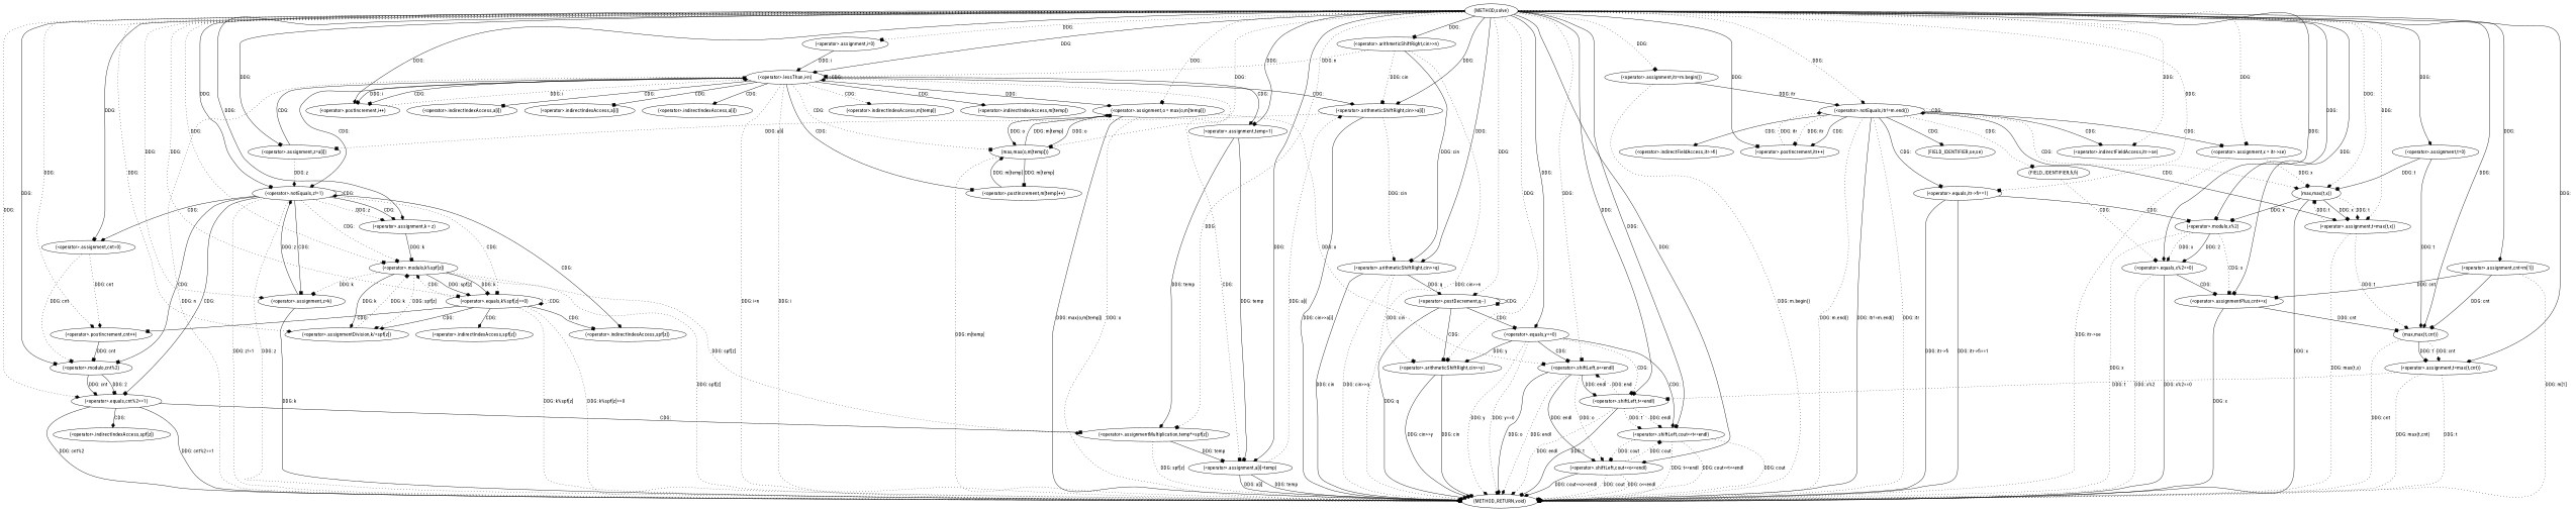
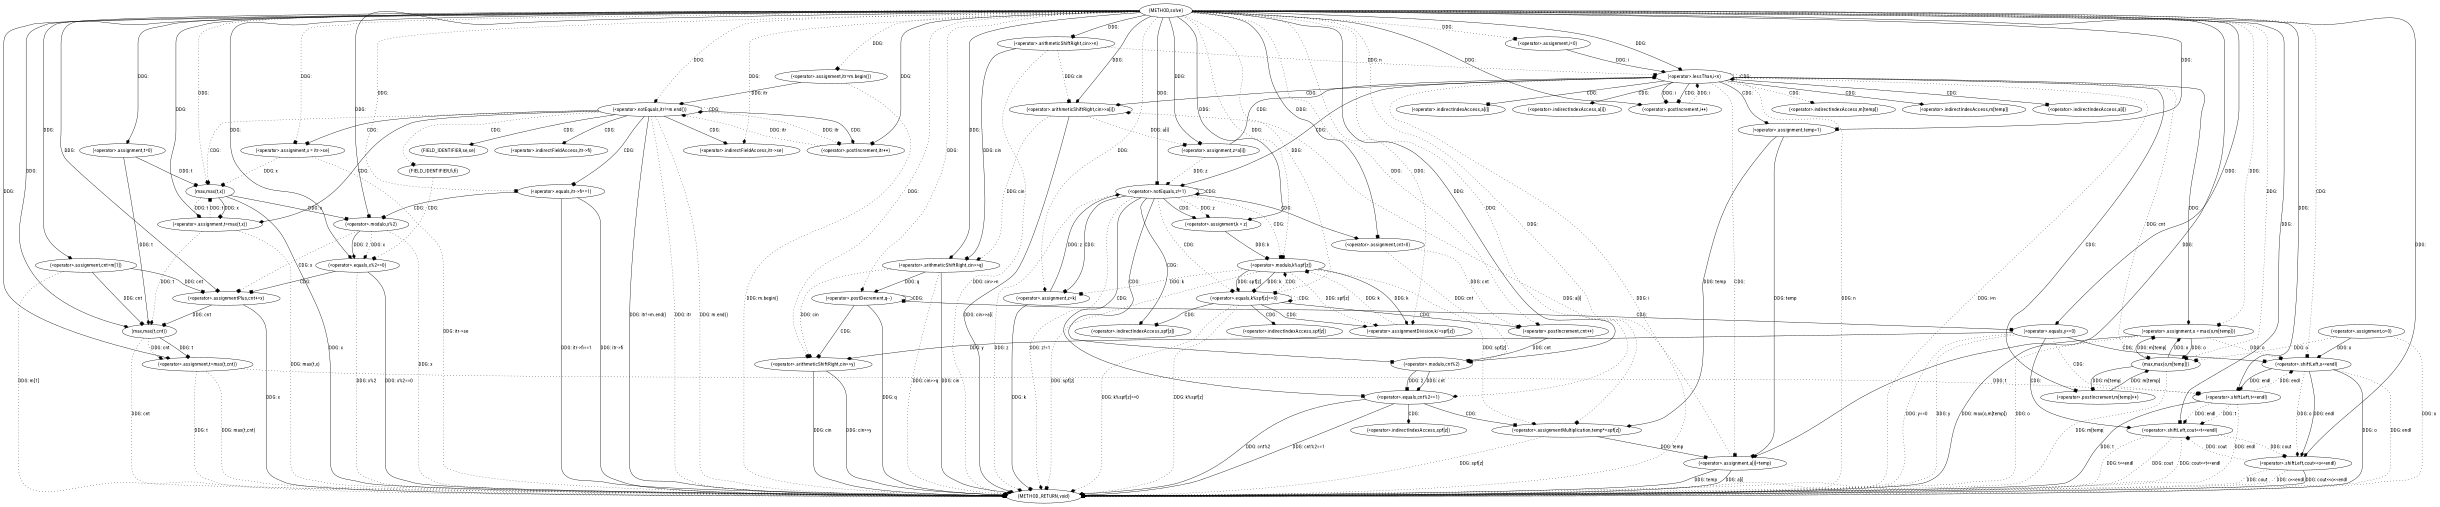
  digraph {
    fontname="Roboto Condensed"
    node [fontname="Roboto Condensed"]
    edge [arrowhead=diamond fontname="Roboto Condensed" style=solid]
    n1 [label="(METHOD,solve)"]
    n2 [label="(<operator>.arithmeticShiftRight,cin>>n)"]
    n3 [label="(<operator>.assignment,t=0)"]
    n4 [label="(<operator>.assignment,cnt=m[1])"]
    n5 [label="(<operator>.assignment,t=max(t,cnt))"]
    n6 [label="(<operator>.arithmeticShiftRight,cin>>q)"]
    n7 [label="(<operator>.assignment,i=0)"]
    n8 [label="(<operator>.lessThan,i<n)"]
    n9 [label="(<operator>.postIncrement,i++)"]
    n10 [label="(<operator>.assignment,itr=m.begin())"]
    n11 [label="(<operator>.notEquals,itr!=m.end())"]
    n12 [label="(<operator>.postIncrement,itr++)"]
    n13 [label="(<operator>.postDecrement,q--)"]
    n14 [label="(<operator>.arithmeticShiftRight,cin>>a[i])"]
    n15 [label="(<operator>.assignment,temp=1)"]
    n16 [label="(<operator>.assignment,z=a[i])"]
    n17 [label="(<operator>.assignment,a[i]=temp)"]
    n18 [label="(<operator>.assignment,o = max(o,m[temp]))"]
    n19 [label="(<operator>.assignment,x = itr->se)"]
    n20 [label="(<operator>.assignment,t=max(t,x))"]
    n21 [label="(max,max(t,cnt))"]
    n22 [label="(<operator>.arithmeticShiftRight,cin>>y)"]
    n23 [label="(<operator>.notEquals,z!=1)"]
    n24 [label="(<operator>.equals,itr->fi==1)"]
    n25 [label="(<operator>.equals,x%2==0)"]
    n26 [label="(<operator>.equals,y==0)"]
    n27 [label="(<operator>.assignment,k = z)"]
    n28 [label="(<operator>.assignment,cnt=0)"]
    n29 [label="(<operator>.assignment,z=k)"]
    n30 [label="(max,max(o,m[temp]))"]
    n31 [label="(max,max(t,x))"]
    n32 [label="(<operator>.assignmentPlus,cnt+=x)"]
    n33 [label="(<operator>.shiftLeft,cout<<o<<endl)"]
    n34 [label="(<operator>.equals,k%spf[z]==0)"]
    n35 [label="(<operator>.equals,cnt%2==1)"]
    n36 [label="(<operator>.modulo,x%2)"]
    n37 [label="(<operator>.shiftLeft,cout<<t<<endl)"]
    n38 [label="(<operator>.postIncrement,cnt++)"]
    n39 [label="(<operator>.assignmentDivision,k/=spf[z])"]
    n40 [label="(<operator>.assignmentMultiplication,temp*=spf[z])"]
    n41 [label="(<operator>.shiftLeft,o<<endl)"]
    n42 [label="(<operator>.modulo,k%spf[z])"]
    n43 [label="(<operator>.modulo,cnt%2)"]
    n44 [label="(<operator>.shiftLeft,t<<endl)"]
    n45 [label="(<operator>.indirectFieldAccess,itr->se)"]
    n46 [label="(METHOD_RETURN,void)"]
+   n47 [label="(<operator>.assignment,o=0)"]
    n48 [label="(<operator>.postIncrement,m[temp]++)"]
    n49 [label="(<operator>.indirectIndexAccess,a[i])"]
    n50 [label="(<operator>.indirectIndexAccess,a[i])"]
    n51 [label="(<operator>.indirectIndexAccess,a[i])"]
    n52 [label="(<operator>.indirectIndexAccess,m[temp])"]
    n53 [label="(<operator>.indirectIndexAccess,m[temp])"]
    n54 [label="(FIELD_IDENTIFIER,se,se)"]
    n55 [label="(<operator>.indirectFieldAccess,itr->fi)"]
    n56 [label="(FIELD_IDENTIFIER,fi,fi)"]
    n57 [label="(<operator>.indirectIndexAccess,spf[z])"]
    n58 [label="(<operator>.indirectIndexAccess,spf[z])"]
    n59 [label="(<operator>.indirectIndexAccess,spf[z])"]
    n1 -> n2 [arrowhead=box label="DDG: "]
    n1 -> n3 [label="DDG: "]
    n1 -> n4 [label="DDG: "]
    n1 -> n5 [label="DDG: "]
    n1 -> n6 [label="DDG: "]
    n1 -> n7 [arrowhead=box label="DDG: " style=dotted]
    n1 -> n8 [label="DDG: "]
    n1 -> n9 [label="DDG: "]
    n1 -> n10 [arrowhead=box label="DDG: " style=dotted]
    n1 -> n11 [label="DDG: " style=dotted]
    n1 -> n12 [arrowhead=box label="DDG: "]
    n1 -> n13 [label="DDG: " style=dotted]
    n1 -> n14 [label="DDG: "]
    n1 -> n15 [arrowhead=box label="DDG: "]
    n1 -> n16 [arrowhead=box label="DDG: "]
    n1 -> n17 [label="DDG: "]
    n1 -> n18 [arrowhead=box label="DDG: " style=dotted]
    n1 -> n19 [arrowhead=box label="DDG: " style=dotted]
-   n1 -> n20 [label="DDG: " style=dotted]
+   n1 -> n20 [label="DDG: "]
    n1 -> n21 [label="DDG: "]
    n1 -> n22 [arrowhead=box label="DDG: " style=dotted]
    n1 -> n23 [arrowhead=box label="DDG: "]
    n1 -> n24 [arrowhead=box label="DDG: " style=dotted]
    n1 -> n25 [label="DDG: "]
    n1 -> n26 [label="DDG: "]
    n1 -> n27 [label="DDG: "]
    n1 -> n28 [arrowhead=box label="DDG: "]
    n1 -> n29 [label="DDG: " style=dotted]
    n1 -> n30 [arrowhead=box label="DDG: " style=dotted]
    n1 -> n31 [label="DDG: " style=dotted]
    n1 -> n32 [arrowhead=box label="DDG: "]
    n1 -> n33 [label="DDG: "]
    n1 -> n34 [arrowhead=box label="DDG: " style=dotted]
    n1 -> n35 [label="DDG: " style=dotted]
    n1 -> n36 [arrowhead=box label="DDG: "]
    n1 -> n37 [arrowhead=box label="DDG: "]
    n1 -> n38 [label="DDG: " style=dotted]
    n1 -> n39 [label="DDG: " style=dotted]
    n1 -> n40 [arrowhead=box label="DDG: " style=dotted]
-   n1 -> n41 [arrowhead=box label="DDG: " style=dotted]
+   n1 -> n41 [arrowhead=box label="CDG: " style=dotted]
    n1 -> n42 [arrowhead=box label="DDG: " style=dotted]
    n1 -> n43 [arrowhead=box label="DDG: "]
    n1 -> n44 [arrowhead=box label="DDG: "]
    n1 -> n45 [label="DDG: " style=dotted]
    n2 -> n6 [arrowhead=box label="DDG: cin"]
    n2 -> n8 [arrowhead=box label="DDG: n" style=dotted]
    n2 -> n14 [arrowhead=box label="DDG: cin" style=dotted]
    n2 -> n46 [label="DDG: cin>>n" style=dotted]
    n3 -> n21 [label="DDG: t"]
    n3 -> n31 [arrowhead=box label="DDG: t"]
    n4 -> n21 [arrowhead=box label="DDG: cnt"]
    n4 -> n32 [arrowhead=box label="DDG: cnt"]
    n4 -> n46 [arrowhead=box label="DDG: m[1]" style=dotted]
    n5 -> n44 [arrowhead=box label="DDG: t" style=dotted]
    n5 -> n46 [arrowhead=box label="DDG: t" style=dotted]
    n5 -> n46 [label="DDG: max(t,cnt)" style=dotted]
    n6 -> n13 [label="DDG: q"]
    n6 -> n22 [arrowhead=box label="DDG: cin" style=dotted]
    n6 -> n46 [label="DDG: cin"]
    n6 -> n46 [arrowhead=box label="DDG: cin>>q" style=dotted]
    n7 -> n8 [label="DDG: i"]
    n8 -> n8 [label="CDG: " style=dotted]
    n8 -> n9 [arrowhead=box label="DDG: i"]
    n8 -> n9 [arrowhead=box label="CDG: "]
    n8 -> n14 [label="CDG: "]
    n8 -> n15 [label="CDG: "]
    n8 -> n17 [arrowhead=box label="CDG: " style=dotted]
    n8 -> n18 [label="DDG: "]
    n8 -> n23 [label="CDG: "]
-   n8 -> n30 [arrowhead=box label="CDG: " style=dotted]
+   n8 -> n30 [arrowhead=box label="DDG: cnt" style=dotted]
    n8 -> n46 [label="DDG: i" style=dotted]
    n8 -> n46 [label="DDG: n" style=dotted]
    n8 -> n46 [label="DDG: i<n" style=dotted]
    n8 -> n48 [arrowhead=box label="CDG: "]
    n8 -> n49 [arrowhead=box label="CDG: "]
    n8 -> n50 [arrowhead=box label="CDG: "]
    n8 -> n51 [label="CDG: "]
    n8 -> n52 [label="CDG: " style=dotted]
    n8 -> n53 [label="CDG: "]
    n9 -> n8 [label="DDG: i" style=dotted]
    n10 -> n11 [label="DDG: itr"]
    n10 -> n46 [label="DDG: m.begin()" style=dotted]
    n11 -> n11 [label="CDG: " style=dotted]
    n11 -> n12 [arrowhead=box label="DDG: itr" style=dotted]
    n11 -> n12 [label="CDG: "]
    n11 -> n19 [arrowhead=box label="CDG: "]
    n11 -> n20 [label="CDG: "]
    n11 -> n24 [arrowhead=box label="CDG: "]
    n11 -> n31 [label="CDG: " style=dotted]
    n11 -> n45 [label="CDG: "]
    n11 -> n46 [arrowhead=box label="DDG: itr" style=dotted]
    n11 -> n46 [label="DDG: m.end()" style=dotted]
    n11 -> n46 [label="DDG: itr!=m.end()"]
    n11 -> n54 [label="CDG: "]
    n11 -> n55 [label="CDG: "]
    n11 -> n56 [arrowhead=box label="CDG: " style=dotted]
    n12 -> n11 [label="DDG: itr" style=dotted]
    n13 -> n13 [arrowhead=box label="CDG: "]
    n13 -> n22 [arrowhead=box label="CDG: "]
    n13 -> n26 [arrowhead=box label="CDG: "]
    n13 -> n46 [arrowhead=box label="DDG: q"]
    n14 -> n6 [label="DDG: cin" style=dotted]
    n14 -> n16 [arrowhead=box label="DDG: a[i]" style=dotted]
    n14 -> n46 [label="DDG: cin>>a[i]"]
    n15 -> n17 [arrowhead=box label="DDG: temp"]
    n15 -> n40 [label="DDG: temp"]
    n16 -> n8 [arrowhead=box label="CDG: "]
    n16 -> n23 [label="DDG: z" style=dotted]
    n17 -> n14 [label="DDG: a[i]" style=dotted]
    n17 -> n46 [arrowhead=box label="DDG: a[i]"]
    n17 -> n46 [label="DDG: temp"]
    n18 -> n30 [label="DDG: o"]
    n18 -> n41 [arrowhead=box label="DDG: o" style=dotted]
    n18 -> n46 [label="DDG: o" style=dotted]
    n18 -> n46 [label="DDG: max(o,m[temp])"]
    n19 -> n31 [arrowhead=box label="DDG: x" style=dotted]
    n19 -> n46 [arrowhead=box label="DDG: itr->se" style=dotted]
    n20 -> n21 [label="DDG: t" style=dotted]
    n20 -> n31 [arrowhead=box label="DDG: t" style=dotted]
    n20 -> n46 [label="DDG: max(t,x)" style=dotted]
    n21 -> n5 [arrowhead=box label="DDG: t"]
    n21 -> n5 [label="DDG: cnt" style=dotted]
    n21 -> n46 [label="DDG: cnt" style=dotted]
    n22 -> n46 [arrowhead=box label="DDG: cin"]
    n22 -> n46 [arrowhead=box label="DDG: cin>>y"]
    n23 -> n23 [label="CDG: "]
    n23 -> n27 [label="DDG: z" style=dotted]
    n23 -> n27 [label="CDG: "]
    n23 -> n28 [label="CDG: "]
    n23 -> n29 [arrowhead=box label="CDG: "]
    n23 -> n34 [arrowhead=box label="CDG: " style=dotted]
    n23 -> n35 [arrowhead=box label="CDG: "]
    n23 -> n42 [arrowhead=box label="CDG: " style=dotted]
    n23 -> n43 [arrowhead=box label="CDG: "]
    n23 -> n46 [label="DDG: z" style=dotted]
    n23 -> n46 [label="DDG: z!=1" style=dotted]
    n23 -> n57 [label="CDG: "]
    n24 -> n36 [arrowhead=box label="CDG: "]
    n24 -> n46 [arrowhead=box label="DDG: itr->fi"]
    n24 -> n46 [label="DDG: itr->fi==1"]
    n25 -> n32 [arrowhead=box label="CDG: "]
    n25 -> n46 [arrowhead=box label="DDG: x%2" style=dotted]
    n25 -> n46 [label="DDG: x%2==0"]
    n26 -> n22 [label="DDG: y"]
    n26 -> n37 [label="CDG: "]
    n26 -> n41 [arrowhead=box label="CDG: "]
    n26 -> n44 [arrowhead=box label="CDG: " style=dotted]
    n26 -> n46 [label="DDG: y" style=dotted]
    n26 -> n46 [arrowhead=box label="DDG: y==0" style=dotted]
    n27 -> n42 [arrowhead=box label="DDG: k"]
    n28 -> n38 [label="DDG: cnt" style=dotted]
    n28 -> n43 [arrowhead=box label="DDG: cnt" style=dotted]
    n29 -> n23 [label="DDG: z"]
    n29 -> n46 [arrowhead=box label="DDG: k"]
    n30 -> n18 [arrowhead=box label="DDG: m[temp]"]
    n30 -> n18 [label="DDG: o"]
    n30 -> n46 [label="DDG: m[temp]" style=dotted]
    n30 -> n48 [arrowhead=box label="DDG: m[temp]"]
    n31 -> n20 [arrowhead=box label="DDG: x"]
    n31 -> n20 [label="DDG: t" style=dotted]
    n31 -> n36 [arrowhead=box label="DDG: x"]
    n31 -> n46 [label="DDG: x"]
    n32 -> n21 [arrowhead=box label="DDG: cnt"]
    n32 -> n46 [label="DDG: x"]
    n33 -> n37 [arrowhead=box label="DDG: cout" style=dotted]
    n33 -> n46 [label="DDG: cout" style=dotted]
    n33 -> n46 [arrowhead=box label="DDG: o<<endl" style=dotted]
    n33 -> n46 [label="DDG: cout<<o<<endl"]
    n34 -> n34 [label="CDG: " style=dotted]
    n34 -> n38 [arrowhead=box label="CDG: "]
    n34 -> n39 [label="CDG: "]
    n34 -> n42 [label="CDG: " style=dotted]
    n34 -> n46 [label="DDG: k%spf[z]" style=dotted]
    n34 -> n46 [label="DDG: k%spf[z]==0" style=dotted]
    n34 -> n57 [arrowhead=box label="CDG: "]
    n34 -> n58 [label="CDG: "]
    n35 -> n40 [arrowhead=box label="CDG: "]
    n35 -> n46 [label="DDG: cnt%2"]
    n35 -> n46 [arrowhead=box label="DDG: cnt%2==1"]
    n35 -> n59 [label="CDG: "]
    n36 -> n25 [label="DDG: 2"]
    n36 -> n25 [label="DDG: x" style=dotted]
    n36 -> n32 [arrowhead=box label="CDG: x" style=dotted]
    n36 -> n46 [label="DDG: x" style=dotted]
    n37 -> n33 [arrowhead=box label="DDG: cout" style=dotted]
    n37 -> n46 [label="DDG: cout" style=dotted]
    n37 -> n46 [arrowhead=box label="DDG: t<<endl" style=dotted]
    n37 -> n46 [arrowhead=box label="DDG: cout<<t<<endl" style=dotted]
    n38 -> n43 [arrowhead=box label="DDG: cnt"]
    n39 -> n42 [arrowhead=box label="DDG: k" style=dotted]
    n40 -> n17 [arrowhead=box label="DDG: temp"]
    n40 -> n46 [label="DDG: spf[z]" style=dotted]
    n41 -> n33 [label="DDG: endl"]
    n41 -> n33 [label="DDG: o" style=dotted]
    n41 -> n44 [label="DDG: endl"]
    n41 -> n46 [label="DDG: o"]
    n41 -> n46 [label="DDG: endl" style=dotted]
    n42 -> n29 [arrowhead=box label="DDG: k" style=dotted]
    n42 -> n34 [label="DDG: spf[z]"]
    n42 -> n34 [arrowhead=box label="DDG: k"]
    n42 -> n39 [label="DDG: spf[z]" style=dotted]
    n42 -> n39 [label="DDG: k"]
    n42 -> n40 [label="DDG: spf[z]" style=dotted]
    n42 -> n46 [arrowhead=box label="DDG: spf[z]" style=dotted]
    n43 -> n35 [arrowhead=box label="DDG: 2"]
    n43 -> n35 [label="DDG: cnt"]
    n44 -> n37 [label="DDG: endl" style=dotted]
    n44 -> n37 [label="DDG: t" style=dotted]
    n44 -> n41 [label="DDG: endl" style=dotted]
    n44 -> n46 [arrowhead=box label="DDG: t"]
    n44 -> n46 [label="DDG: endl" style=dotted]
+   n47 -> n30 [arrowhead=box label="DDG: o" style=dotted]
+   n47 -> n41 [label="DDG: o"]
+   n47 -> n46 [label="DDG: o" style=dotted]
    n48 -> n30 [label="DDG: m[temp]"]
    n56 -> n25 [arrowhead=box label="CDG: " style=dotted]
  }
